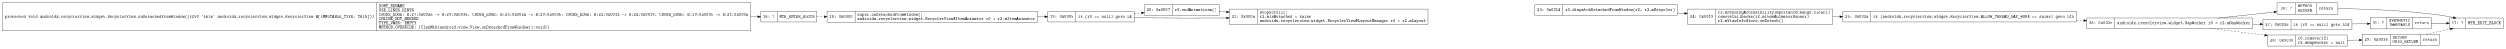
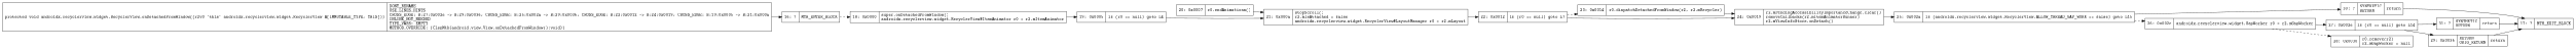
  digraph {
    fontname="Courier Prime"
    rankdir=LR
    node [fontname="Courier Prime" shape=record]
    edge [fontname="Courier Prime"]
    n1 [label="{16\:\ ?|MTH_ENTER_BLOCK\l}"]
    n2 [label="{18\:\ 0x0000|super.onDetachedFromWindow()\landroidx.recyclerview.widget.RecyclerView$ItemAnimator r0 = r2.mItemAnimator\l}"]
    n3 [label="{19\:\ 0x0005|if (r0 == null) goto L4\l}"]
    n4 [label="{20\:\ 0x0007|r0.endAnimations()\l}"]
    n5 [label="{21\:\ 0x000a|stopScroll()\lr2.mIsAttached = false\landroidx.recyclerview.widget.RecyclerView$LayoutManager r0 = r2.mLayout\l}"]
+   n6 [label="{22\:\ 0x0012|if (r0 == null) goto L7\l}"]
    n7 [label="{23\:\ 0x0014|r0.dispatchDetachedFromWindow(r2, r2.mRecycler)\l}"]
    n8 [label="{24\:\ 0x0019|r2.mPendingAccessibilityImportanceChange.clear()\lremoveCallbacks(r2.mItemAnimatorRunner)\lr2.mViewInfoStore.onDetach()\l}"]
    n9 [label="{25\:\ 0x002a|if (androidx.recyclerview.widget.RecyclerView.ALLOW_THREAD_GAP_WORK == false) goto L15\l}"]
    n10 [label="{26\:\ 0x002c|androidx.recyclerview.widget.GapWorker r0 = r2.mGapWorker\l}"]
-   n11 [label="{30\:\ ?|METHOD\lRETURN\l|return\l}"]
+   n11 [label="{30\:\ ?|SYNTHETIC\lRETURN\l|return\l}"]
    n12 [label="{27\:\ 0x002e|if (r0 == null) goto L14\l}"]
    n13 [label="{28\:\ 0x0030|r0.remove(r2)\lr2.mGapWorker = null\l}"]
    n14 [label="{17\:\ ?|MTH_EXIT_BLOCK\l}"]
-   n15 [label="{31\:\ ?|SYNTHETIC\lIMMUTABLE\l|return\l}"]
+   n15 [label="{31\:\ ?|SYNTHETIC\lRETURN\l|return\l}"]
    n16 [label="{29\:\ 0x0036|RETURN\lORIG_RETURN\l|return\l}"]
    n17 [label="{protected void androidx.recyclerview.widget.RecyclerView.onDetachedFromWindow((r2v0 'this' androidx.recyclerview.widget.RecyclerView A[IMMUTABLE_TYPE, THIS]))  | DONT_RENAME\lUSE_LINES_HINTS\lCROSS_EDGE: B:27:0x002e \-\> B:29:0x0036, CROSS_EDGE: B:25:0x002a \-\> B:29:0x0036, CROSS_EDGE: B:22:0x0012 \-\> B:24:0x0019, CROSS_EDGE: B:19:0x0005 \-\> B:21:0x000a\lINLINE_NOT_NEEDED\lTYPE_VARS: EMPTY\lMETHOD_OVERRIDE: [ClspMth\{android.view.View.onDetachedFromWindow():void\}]\l}"]
    n1 -> n2 [style=dashed]
    n2 -> n3
-   n3 -> n4 [style=dashed]
    n3 -> n5
    n4 -> n5
+   n5 -> n6
+   n6 -> n7 [style=dashed]
+   n6 -> n8
    n7 -> n8
    n8 -> n9
    n9 -> n10 [style=dashed]
-   n10 -> n11
+   n9 -> n11
    n10 -> n12
    n10 -> n13 [style=dashed]
    n11 -> n14
    n12 -> n15
-   n13 -> n16
+   n12 -> n16
    n15 -> n14
-   n16 -> n14 [style=dashed]
+   n16 -> n14
    n17 -> n1
  }
